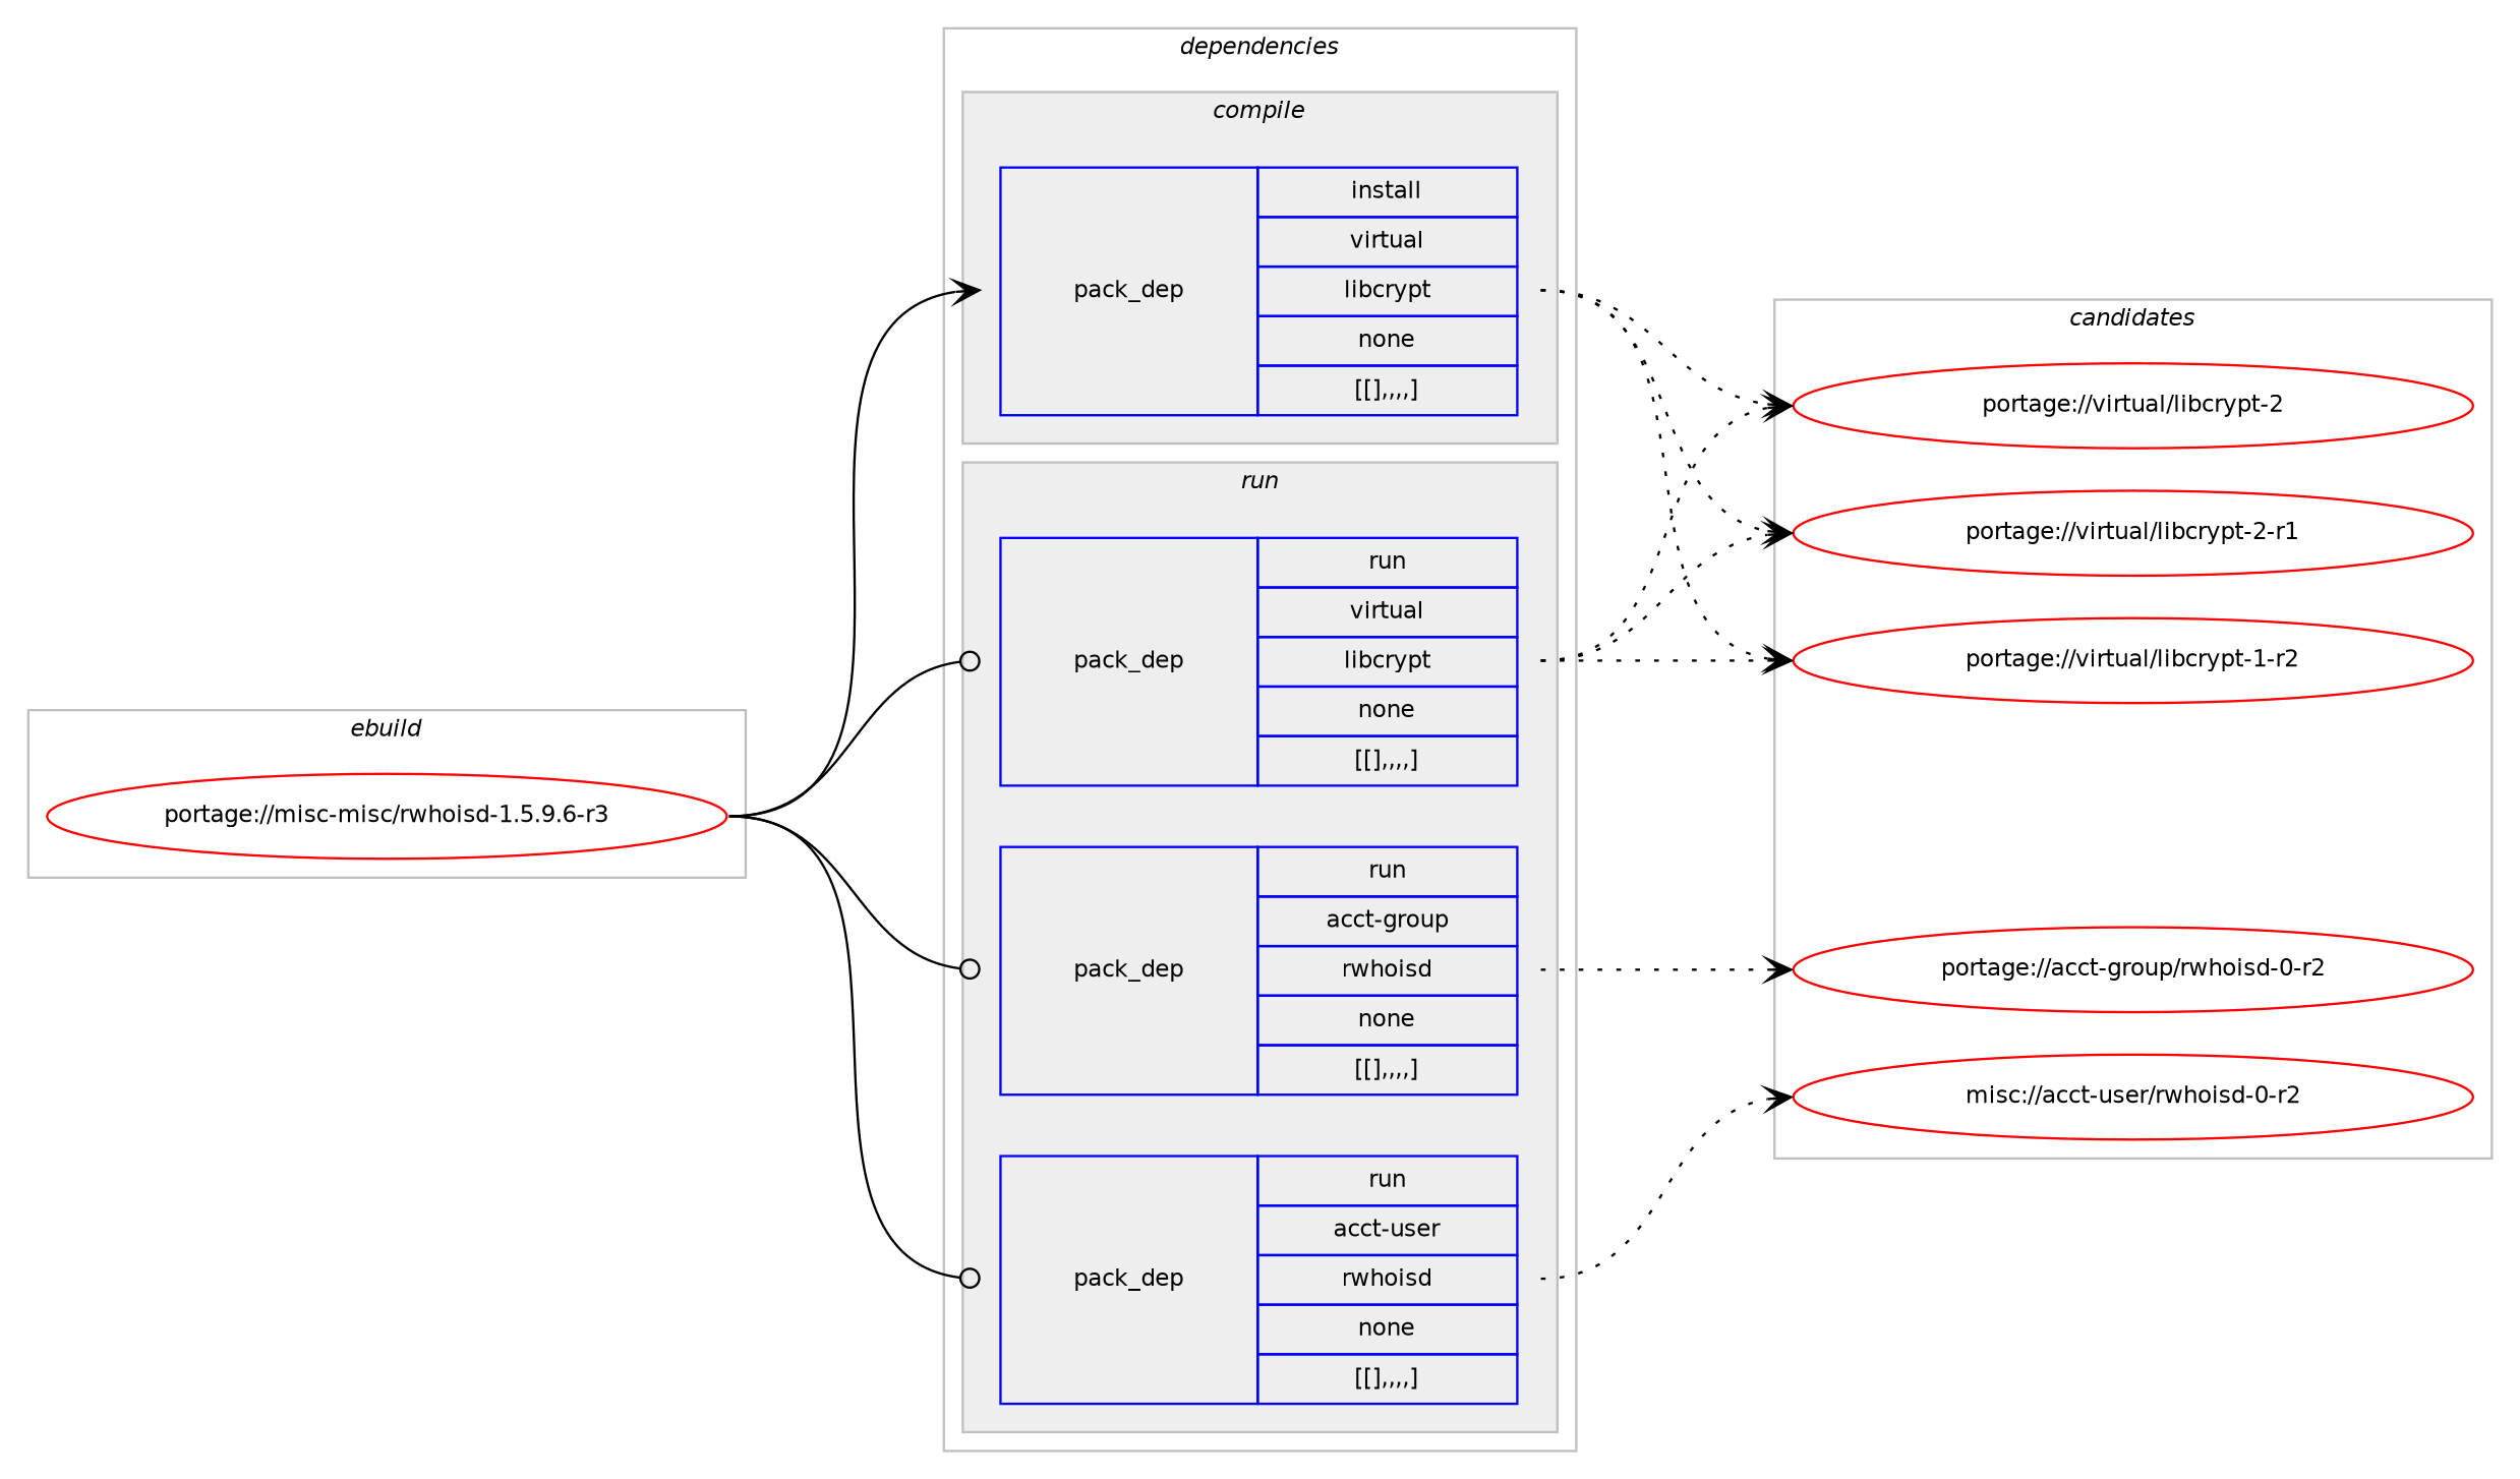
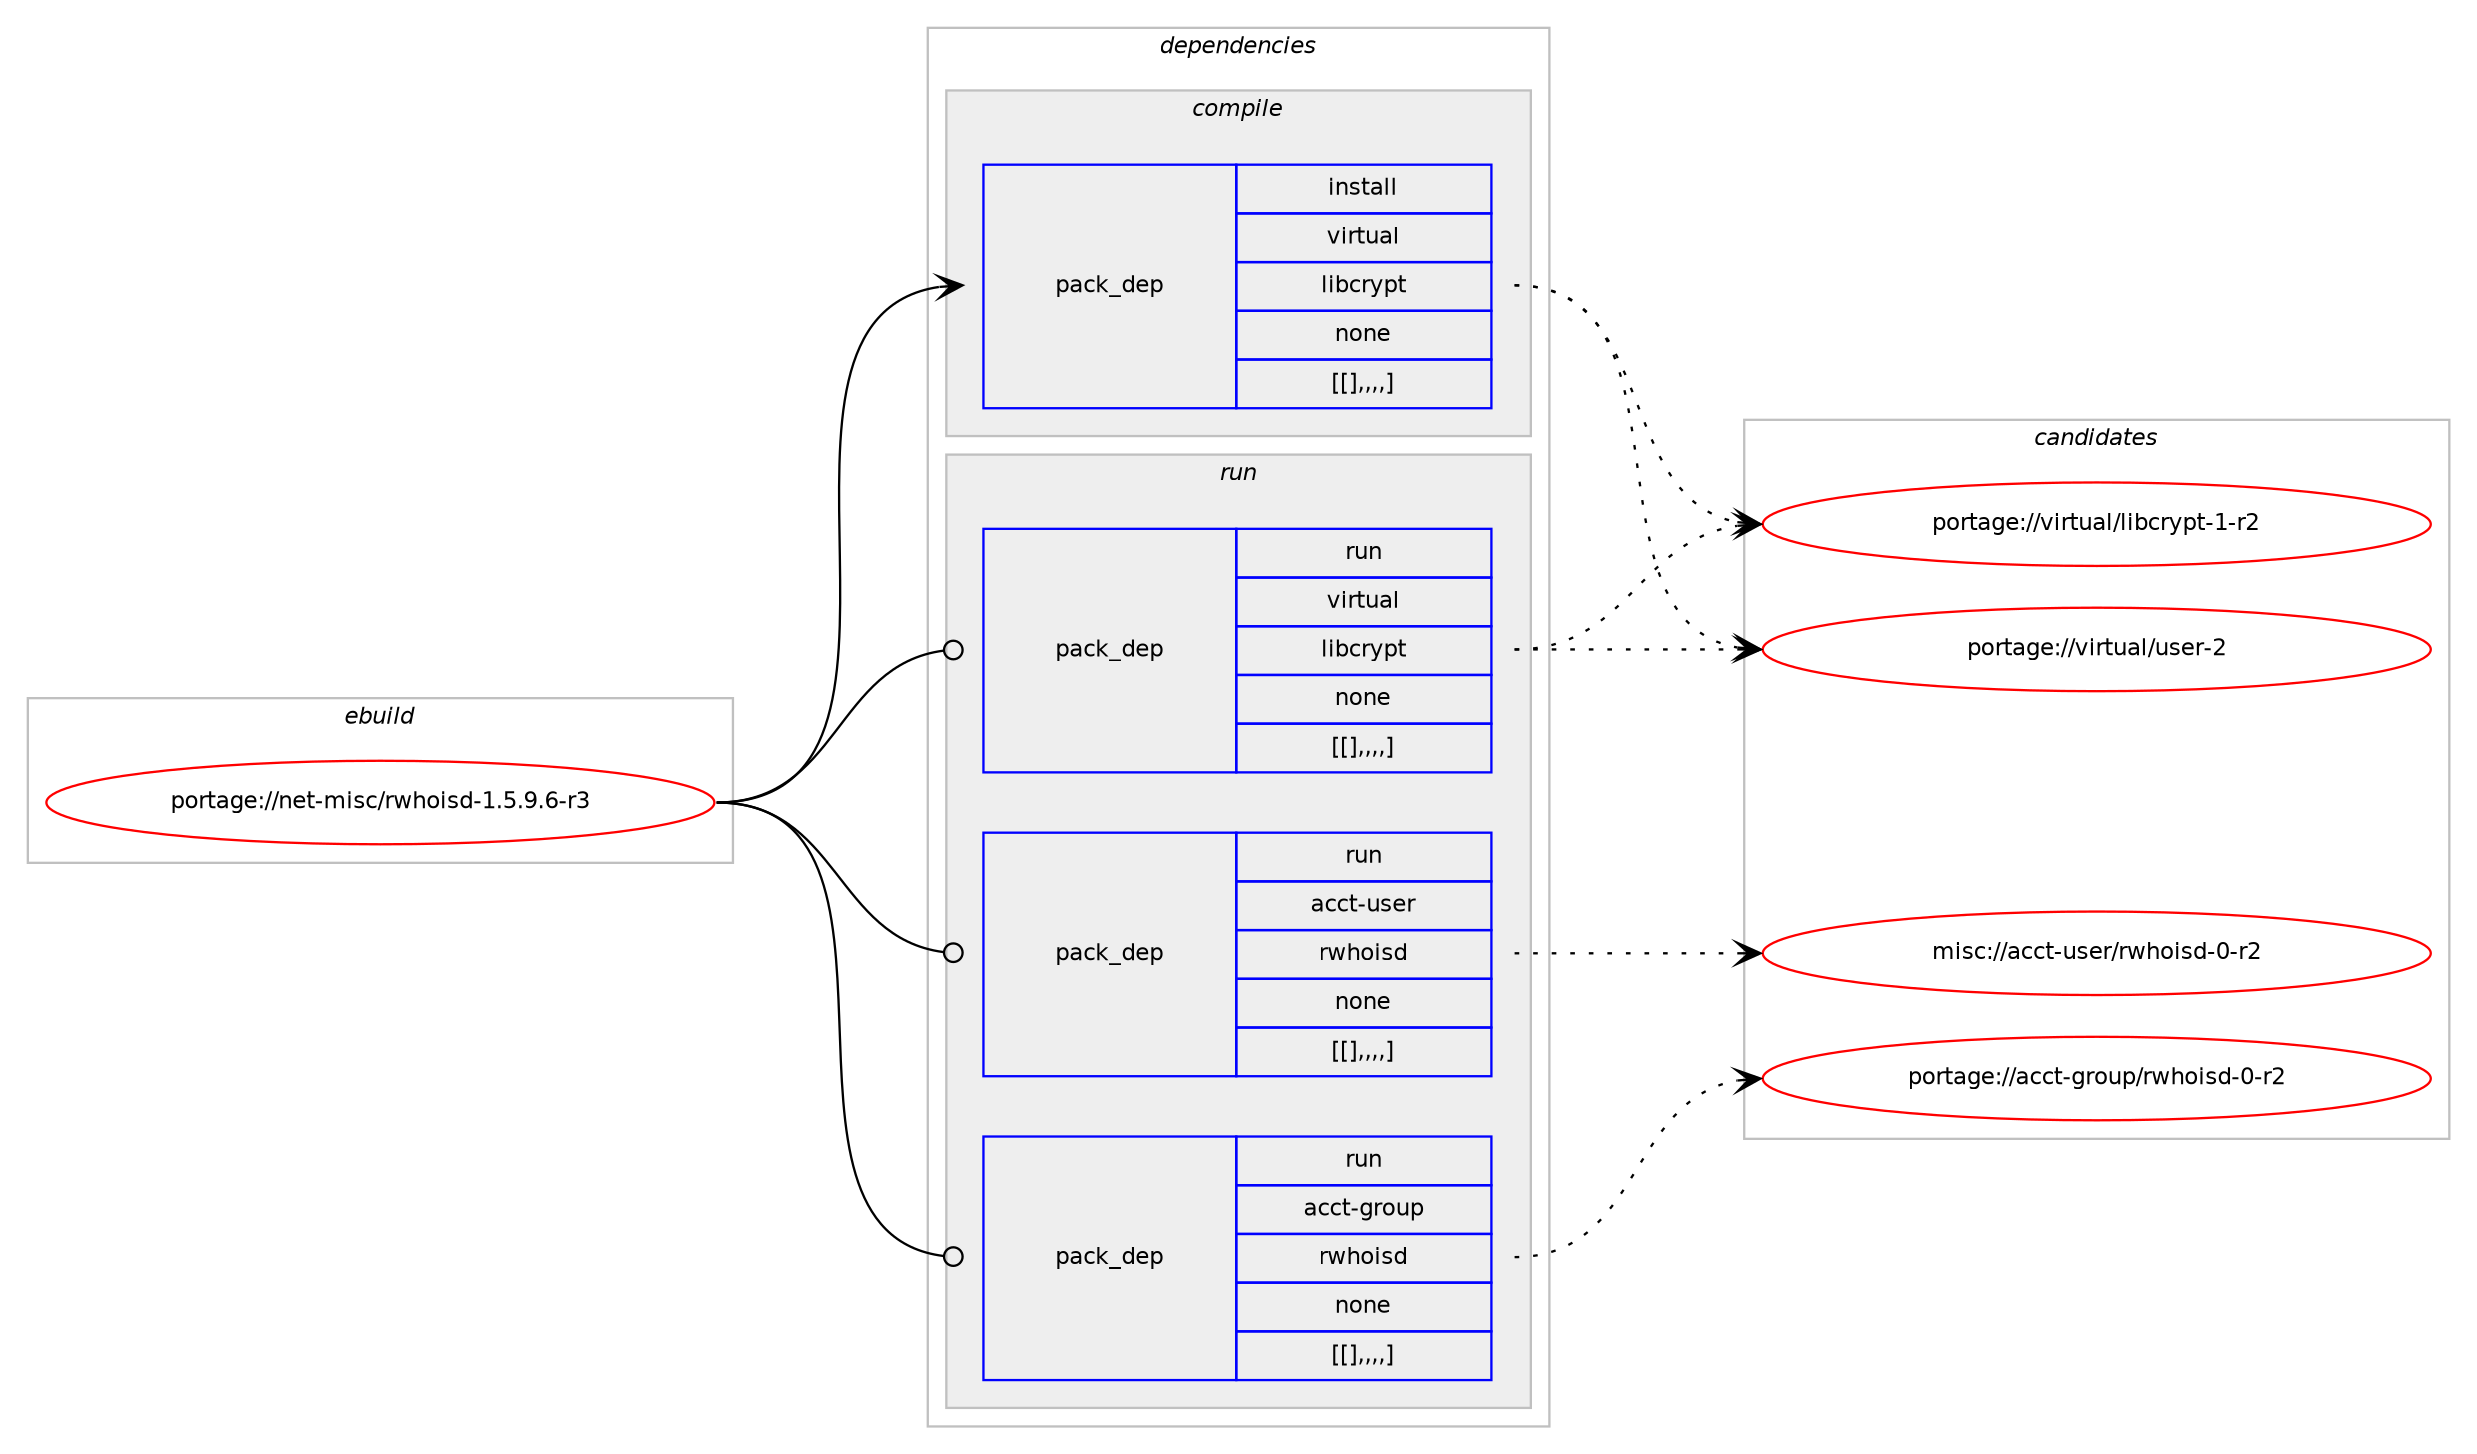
  digraph {
    compound=true
    concentrate=true
    fontname=Helvetica
    fontsize=10
    newrank=true
    rankdir=LR
    ranksep=1.5
    node [color=red fontname=Helvetica fontsize=10]
    edge [arrowhead=vee headport=w style=dotted tailport=e weight=100]
-   n1 [label="portage://misc-misc/rwhoisd-1.5.9.6-r3" width=4]
+   n1 [label="portage://net-misc/rwhoisd-1.5.9.6-r3" width=4]
    n2 [color=blue label=<<TABLE BORDER="0" CELLBORDER="1" CELLSPACING="0" CELLPADDING="4" WIDTH="220"><TR><TD ROWSPAN="6" CELLPADDING="30">pack_dep</TD></TR><TR><TD WIDTH="110">install</TD></TR><TR><TD>virtual</TD></TR><TR><TD>libcrypt</TD></TR><TR><TD>none</TD></TR><TR><TD>[[],,,,]</TD></TR></TABLE>> shape=none]
    n3 [color=blue label=<<TABLE BORDER="0" CELLBORDER="1" CELLSPACING="0" CELLPADDING="4" WIDTH="220"><TR><TD ROWSPAN="6" CELLPADDING="30">pack_dep</TD></TR><TR><TD WIDTH="110">run</TD></TR><TR><TD>acct-group</TD></TR><TR><TD>rwhoisd</TD></TR><TR><TD>none</TD></TR><TR><TD>[[],,,,]</TD></TR></TABLE>> shape=none]
    n4 [color=blue label=<<TABLE BORDER="0" CELLBORDER="1" CELLSPACING="0" CELLPADDING="4" WIDTH="220"><TR><TD ROWSPAN="6" CELLPADDING="30">pack_dep</TD></TR><TR><TD WIDTH="110">run</TD></TR><TR><TD>acct-user</TD></TR><TR><TD>rwhoisd</TD></TR><TR><TD>none</TD></TR><TR><TD>[[],,,,]</TD></TR></TABLE>> shape=none]
    n5 [color=blue label=<<TABLE BORDER="0" CELLBORDER="1" CELLSPACING="0" CELLPADDING="4" WIDTH="220"><TR><TD ROWSPAN="6" CELLPADDING="30">pack_dep</TD></TR><TR><TD WIDTH="110">run</TD></TR><TR><TD>virtual</TD></TR><TR><TD>libcrypt</TD></TR><TR><TD>none</TD></TR><TR><TD>[[],,,,]</TD></TR></TABLE>> shape=none]
-   n6 [label="portage://virtual/libcrypt-2-r1" width=4]
-   n7 [label="portage://virtual/libcrypt-2" width=4]
+   n7 [label="portage://virtual/user-2" width=4]
    n8 [label="portage://virtual/libcrypt-1-r2" width=4]
    n9 [label="portage://acct-group/rwhoisd-0-r2" width=4]
    n10 [label="misc://acct-user/rwhoisd-0-r2" width=4]
    subgraph cluster_1 {
      color=gray
      label=<<i>ebuild</i>>
      n1
    }
    subgraph cluster_2 {
      color=gray
      label=<<i>dependencies</i>>
      subgraph cluster_3 {
        color=gray
        fillcolor="#eeeeee"
        label=<<i>compile</i>>
        style=filled
        subgraph sub_4 {
          color=gray
          fillcolor="#eeeeee"
          label=<<i>compile</i>>
          style=filled
          n2
        }
      }
      subgraph cluster_5 {
        color=gray
        fillcolor="#eeeeee"
        label=<<i>compile and run</i>>
        style=filled
      }
      subgraph cluster_6 {
        color=gray
        fillcolor="#eeeeee"
        label=<<i>run</i>>
        style=filled
        subgraph sub_7 {
          color=gray
          fillcolor="#eeeeee"
          label=<<i>run</i>>
          style=filled
          n3
        }
        subgraph sub_8 {
          color=gray
          fillcolor="#eeeeee"
          label=<<i>run</i>>
          style=filled
          n4
        }
        subgraph sub_9 {
          color=gray
          fillcolor="#eeeeee"
          label=<<i>run</i>>
          style=filled
          n5
        }
      }
    }
    subgraph cluster_10 {
      color=gray
      label=<<i>candidates</i>>
      rank=same
      subgraph sub_11 {
        color=black
        label=<<i>candidates</i>>
        nodesep=1
        rank=same
-       n6
        n7
        n8
      }
      subgraph sub_12 {
        color=black
        label=<<i>candidates</i>>
        nodesep=1
        rank=same
        n9
      }
      subgraph sub_13 {
        color=black
        label=<<i>candidates</i>>
        nodesep=1
        rank=same
        n10
      }
      subgraph sub_14 {
        color=black
        label=<<i>candidates</i>>
        nodesep=1
        rank=same
-       n6
        n7
        n8
      }
    }
    n1 -> n2 [style=solid weight=20]
    n1 -> n3 [arrowhead=odot style=solid weight=20]
    n1 -> n4 [arrowhead=odot style=solid weight=20]
    n1 -> n5 [arrowhead=odot style=solid weight=20]
-   n2 -> n6
    n2 -> n7
    n2 -> n8
    n3 -> n9
    n4 -> n10
-   n5 -> n6
    n5 -> n7
    n5 -> n8
  }
